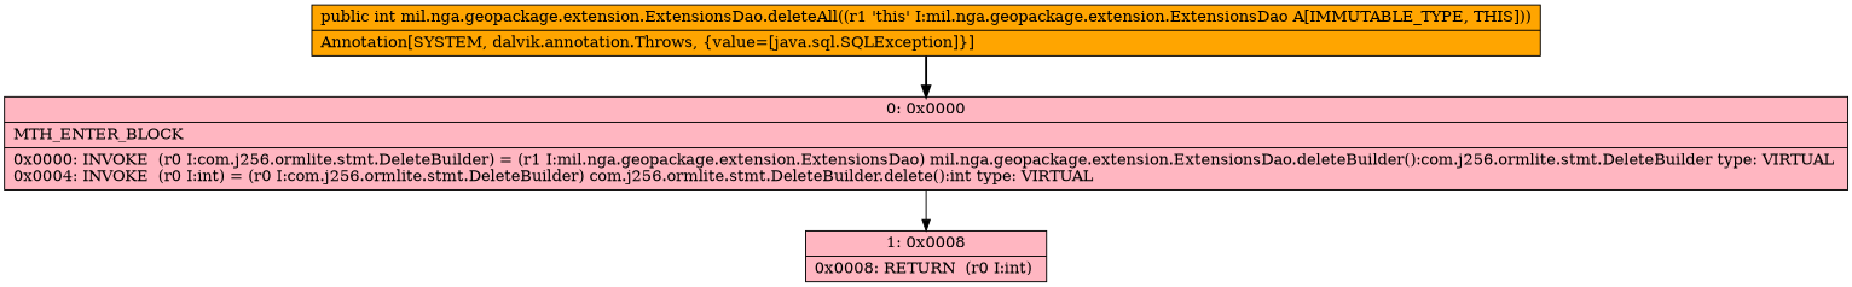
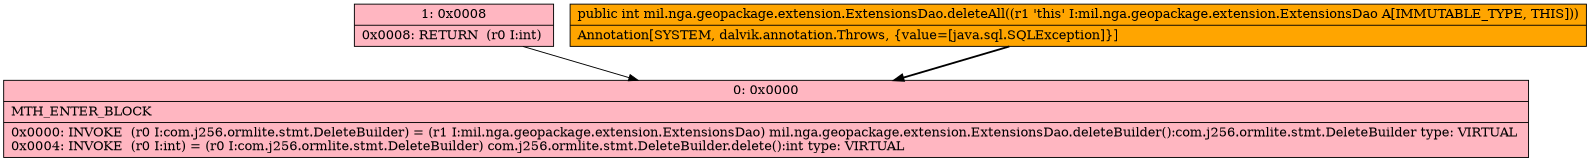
  digraph {
    node [shape=record style=filled fillcolor=lightpink]
    n1 [label="{0\:\ 0x0000|MTH_ENTER_BLOCK\l|0x0000: INVOKE  (r0 I:com.j256.ormlite.stmt.DeleteBuilder) = (r1 I:mil.nga.geopackage.extension.ExtensionsDao) mil.nga.geopackage.extension.ExtensionsDao.deleteBuilder():com.j256.ormlite.stmt.DeleteBuilder type: VIRTUAL \l0x0004: INVOKE  (r0 I:int) = (r0 I:com.j256.ormlite.stmt.DeleteBuilder) com.j256.ormlite.stmt.DeleteBuilder.delete():int type: VIRTUAL \l}"]
    n2 [label="{1\:\ 0x0008|0x0008: RETURN  (r0 I:int) \l}"]
    n3 [label="{public int mil.nga.geopackage.extension.ExtensionsDao.deleteAll((r1 'this' I:mil.nga.geopackage.extension.ExtensionsDao A[IMMUTABLE_TYPE, THIS]))  | Annotation[SYSTEM, dalvik.annotation.Throws, \{value=[java.sql.SQLException]\}]\l}" fillcolor=orange]
-   n1 -> n2 [style=solid]
+   n2 -> n1 [style=solid]
    n3 -> n1 [style=bold]
  }
